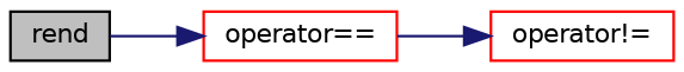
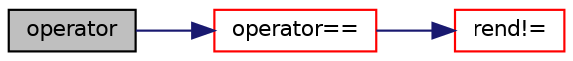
  digraph {
    rankdir=LR
    node [color=red fontname=Helvetica fontsize=10 shape=record]
    edge [color=midnightblue fontname=Helvetica fontsize=10 labelfontname=Helvetica labelfontsize=10 style=solid]
-   n1 [color=black fillcolor=grey75 fontcolor=black height=0.2 label=rend style=filled width=0.4]
+   n1 [color=black fillcolor=grey75 fontcolor=black height=0.2 label=operator style=filled width=0.4]
    n2 [height=0.2 label="operator==" width=0.4]
-   n3 [height=0.2 label="operator!=" width=0.4]
+   n3 [height=0.2 label="rend!=" width=0.4]
    n1 -> n2
    n2 -> n3
  }
